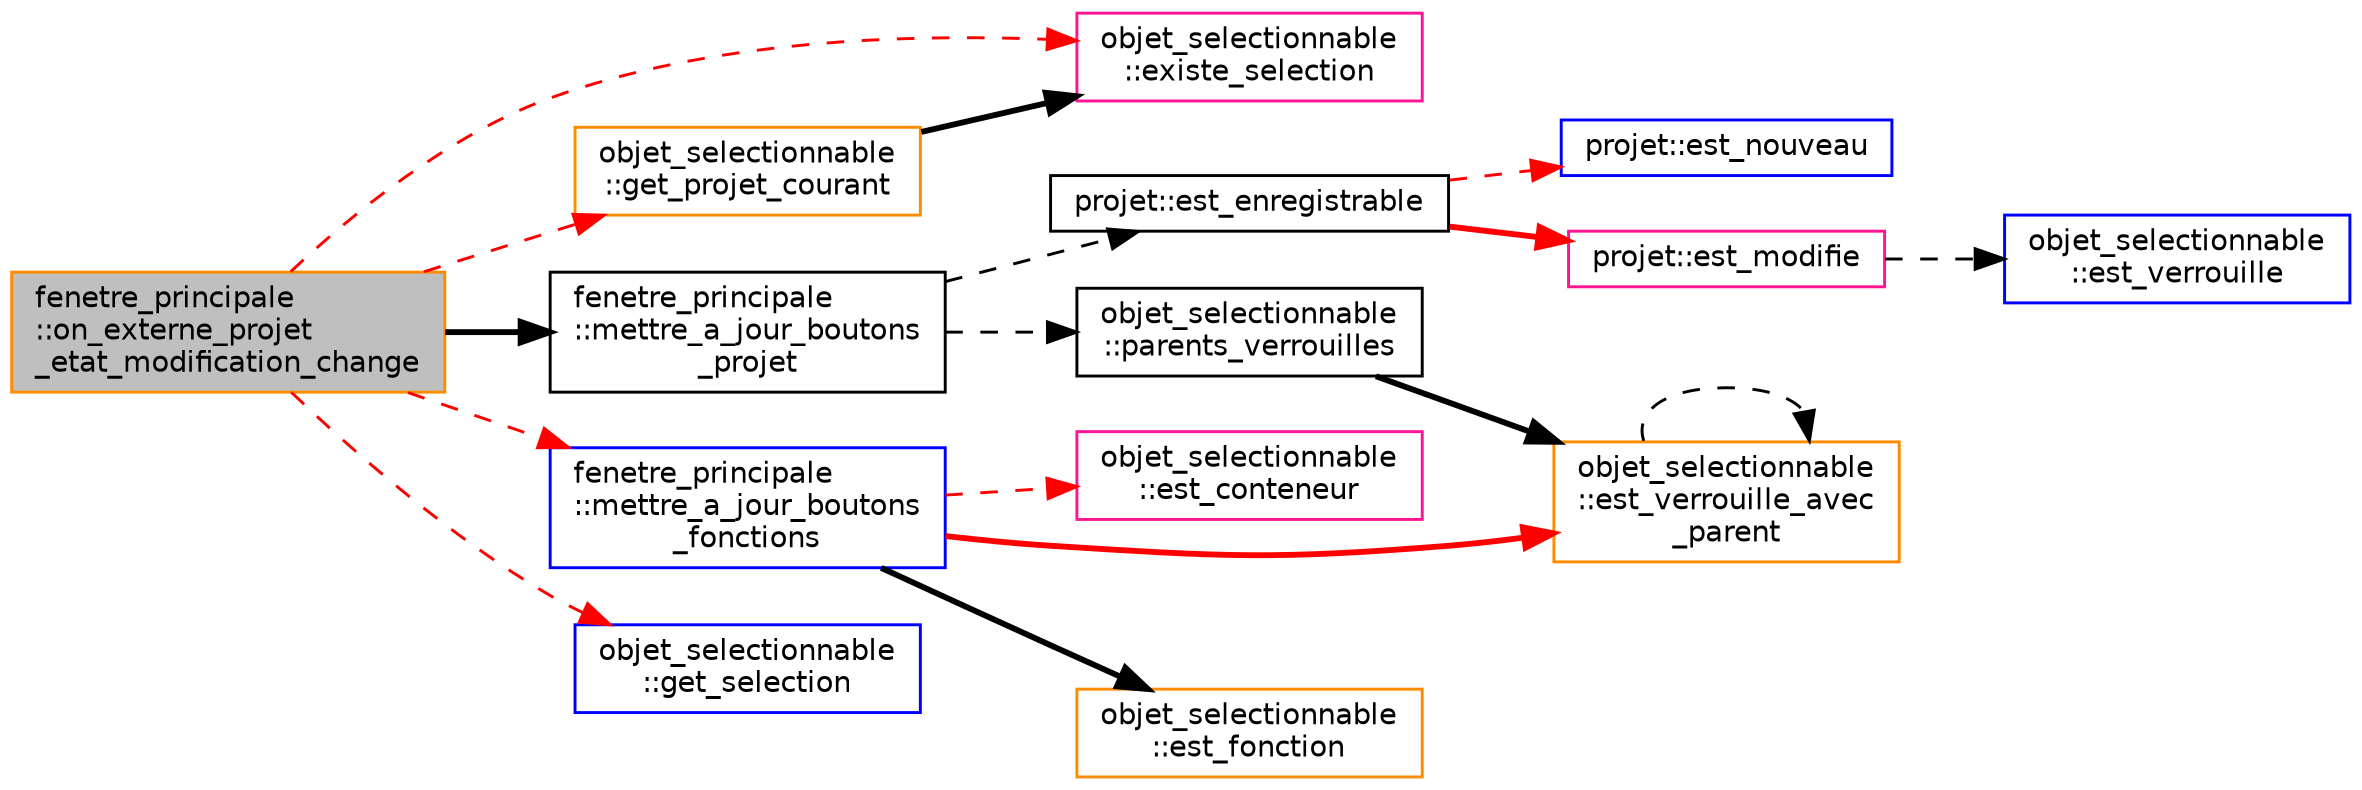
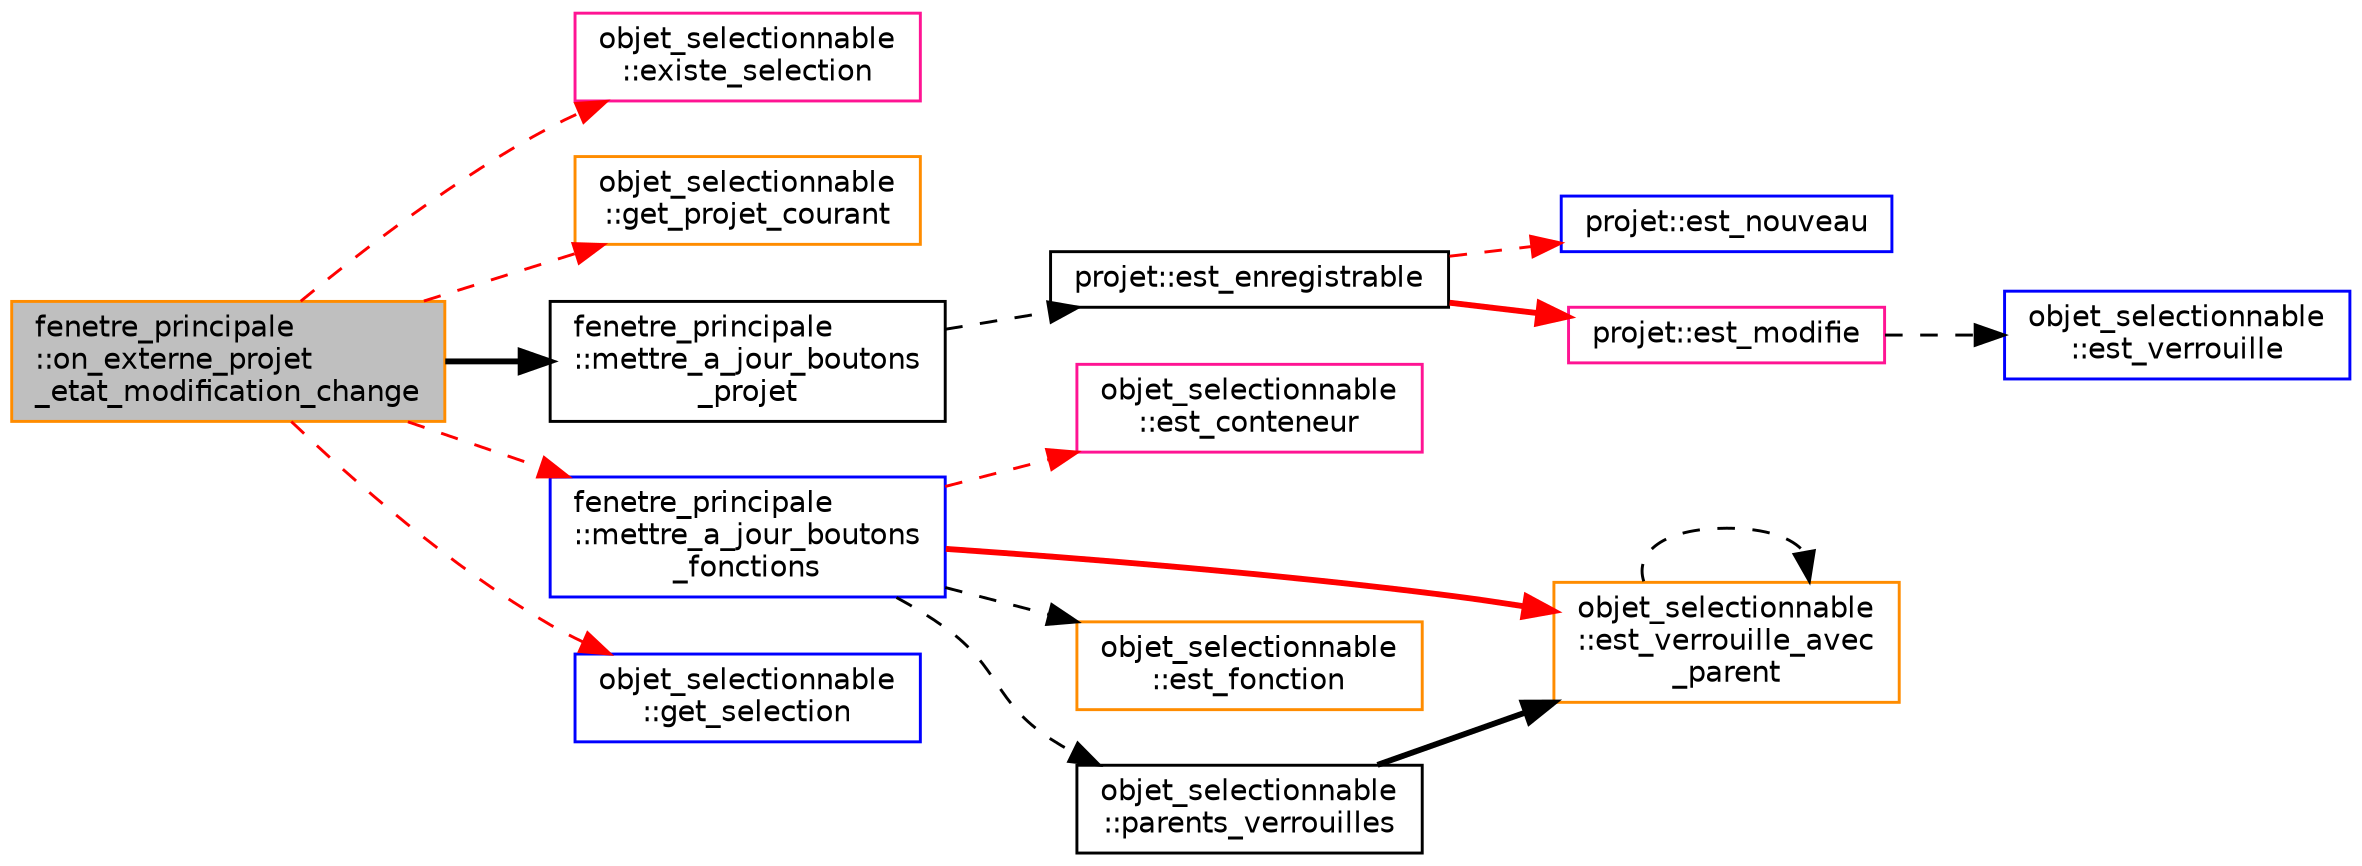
  digraph {
    rankdir=LR
    node [color=darkorange fillcolor=white fontname=Helvetica fontsize=10 shape=record style=filled]
    edge [color=red fontname=Helvetica fontsize=10 labelfontname=Helvetica labelfontsize=10 style=dashed]
    n1 [fillcolor=grey75 fontcolor=black height=0.2 label="fenetre_principale\l::on_externe_projet\l_etat_modification_change" width=0.4]
    n2 [color=deeppink height=0.2 label="objet_selectionnable\l::existe_selection" width=0.4]
    n3 [height=0.2 label="objet_selectionnable\l::get_projet_courant" width=0.4]
    n4 [color=black height=0.2 label="fenetre_principale\l::mettre_a_jour_boutons\l_projet" width=0.4]
    n5 [color=blue height=0.2 label="fenetre_principale\l::mettre_a_jour_boutons\l_fonctions" width=0.4]
    n6 [color=blue height=0.2 label="objet_selectionnable\l::get_selection" width=0.4]
    n7 [color=black height=0.2 label="projet::est_enregistrable" width=0.4]
    n8 [color=deeppink height=0.2 label="objet_selectionnable\l::est_conteneur" width=0.4]
    n9 [height=0.2 label="objet_selectionnable\l::est_verrouille_avec\l_parent" width=0.4]
    n10 [height=0.2 label="objet_selectionnable\l::est_fonction" width=0.4]
    n11 [color=black height=0.2 label="objet_selectionnable\l::parents_verrouilles" width=0.4]
    n12 [color=blue height=0.2 label="projet::est_nouveau" width=0.4]
    n13 [color=deeppink height=0.2 label="projet::est_modifie" width=0.4]
    n14 [color=blue height=0.2 label="objet_selectionnable\l::est_verrouille" width=0.4]
    n1 -> n2
    n1 -> n3
    n1 -> n4 [color=black style=bold]
    n1 -> n5
    n1 -> n6
-   n3 -> n2 [color=black style=bold]
    n4 -> n7 [color=black]
    n5 -> n8
    n5 -> n9 [style=bold]
-   n5 -> n10 [color=black style=bold]
-   n4 -> n11 [color=black]
+   n5 -> n10 [color=black]
+   n5 -> n11 [color=black]
    n7 -> n12
    n7 -> n13 [style=bold]
    n9 -> n9 [color=black]
    n11 -> n9 [color=black style=bold]
    n13 -> n14 [color=black]
  }
